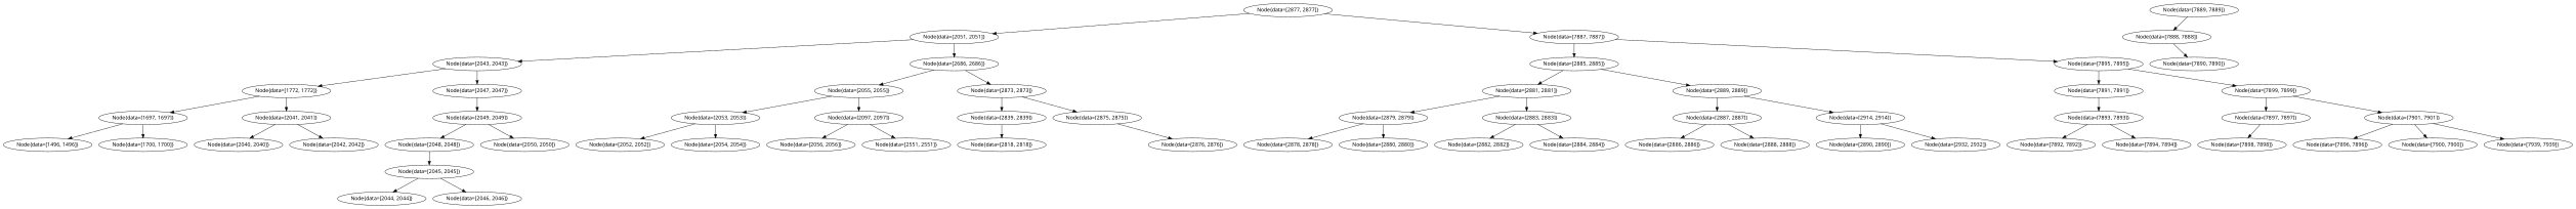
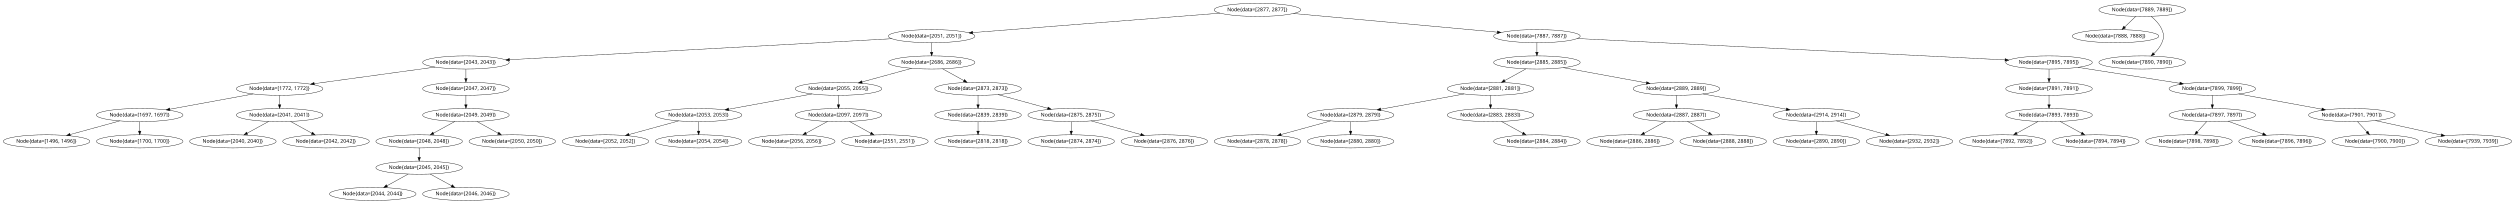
  digraph {
    fontname="Noto Sans"
    node [fontname="Noto Sans"]
    edge [fontname="Noto Sans"]
    n1 [label="Node{data=[2877, 2877]}"]
    n2 [label="Node{data=[2051, 2051]}"]
    n3 [label="Node{data=[7887, 7887]}"]
    n4 [label="Node{data=[2043, 2043]}"]
    n5 [label="Node{data=[2686, 2686]}"]
    n6 [label="Node{data=[2885, 2885]}"]
    n7 [label="Node{data=[7895, 7895]}"]
    n8 [label="Node{data=[1772, 1772]}"]
    n9 [label="Node{data=[2047, 2047]}"]
    n10 [label="Node{data=[2055, 2055]}"]
    n11 [label="Node{data=[2873, 2873]}"]
    n12 [label="Node{data=[1697, 1697]}"]
    n13 [label="Node{data=[2041, 2041]}"]
    n14 [label="Node{data=[2049, 2049]}"]
    n15 [label="Node{data=[1496, 1496]}"]
    n16 [label="Node{data=[1700, 1700]}"]
    n17 [label="Node{data=[2040, 2040]}"]
    n18 [label="Node{data=[2042, 2042]}"]
    n19 [label="Node{data=[2045, 2045]}"]
    n20 [label="Node{data=[2044, 2044]}"]
    n21 [label="Node{data=[2046, 2046]}"]
    n22 [label="Node{data=[2048, 2048]}"]
    n23 [label="Node{data=[2050, 2050]}"]
    n24 [label="Node{data=[2053, 2053]}"]
    n25 [label="Node{data=[2097, 2097]}"]
    n26 [label="Node{data=[2839, 2839]}"]
    n27 [label="Node{data=[2875, 2875]}"]
    n28 [label="Node{data=[2052, 2052]}"]
    n29 [label="Node{data=[2054, 2054]}"]
    n30 [label="Node{data=[2056, 2056]}"]
    n31 [label="Node{data=[2551, 2551]}"]
    n32 [label="Node{data=[2818, 2818]}"]
+   n33 [label="Node{data=[2874, 2874]}"]
    n34 [label="Node{data=[2876, 2876]}"]
    n35 [label="Node{data=[2881, 2881]}"]
    n36 [label="Node{data=[2889, 2889]}"]
    n37 [label="Node{data=[7891, 7891]}"]
    n38 [label="Node{data=[7899, 7899]}"]
    n39 [label="Node{data=[2879, 2879]}"]
    n40 [label="Node{data=[2883, 2883]}"]
    n41 [label="Node{data=[2887, 2887]}"]
    n42 [label="Node{data=[2914, 2914]}"]
    n43 [label="Node{data=[2878, 2878]}"]
    n44 [label="Node{data=[2880, 2880]}"]
-   n45 [label="Node{data=[2882, 2882]}"]
    n46 [label="Node{data=[2884, 2884]}"]
    n47 [label="Node{data=[2886, 2886]}"]
    n48 [label="Node{data=[2888, 2888]}"]
    n49 [label="Node{data=[2890, 2890]}"]
    n50 [label="Node{data=[2932, 2932]}"]
    n51 [label="Node{data=[7893, 7893]}"]
    n52 [label="Node{data=[7897, 7897]}"]
    n53 [label="Node{data=[7901, 7901]}"]
    n54 [label="Node{data=[7889, 7889]}"]
    n55 [label="Node{data=[7888, 7888]}"]
    n56 [label="Node{data=[7890, 7890]}"]
    n57 [label="Node{data=[7892, 7892]}"]
    n58 [label="Node{data=[7894, 7894]}"]
    n59 [label="Node{data=[7896, 7896]}"]
    n60 [label="Node{data=[7898, 7898]}"]
    n61 [label="Node{data=[7900, 7900]}"]
    n62 [label="Node{data=[7939, 7939]}"]
    n1 -> n2
    n1 -> n3
    n2 -> n4
    n2 -> n5
    n3 -> n6
    n3 -> n7
    n4 -> n8
    n4 -> n9
    n5 -> n10
    n5 -> n11
    n6 -> n35
    n6 -> n36
    n7 -> n37
    n7 -> n38
    n8 -> n12
    n8 -> n13
    n9 -> n14
    n10 -> n24
    n10 -> n25
    n11 -> n26
    n11 -> n27
    n12 -> n15
    n12 -> n16
    n13 -> n17
    n13 -> n18
    n14 -> n22
    n14 -> n23
    n19 -> n20
    n19 -> n21
    n22 -> n19
    n24 -> n28
    n24 -> n29
    n25 -> n30
    n25 -> n31
    n26 -> n32
+   n27 -> n33
    n27 -> n34
    n35 -> n39
    n35 -> n40
    n36 -> n41
    n36 -> n42
    n37 -> n51
    n38 -> n52
    n38 -> n53
    n39 -> n43
    n39 -> n44
-   n40 -> n45
    n40 -> n46
    n41 -> n47
    n41 -> n48
    n42 -> n49
    n42 -> n50
    n51 -> n57
    n51 -> n58
-   n53 -> n59
+   n52 -> n59
    n52 -> n60
    n53 -> n61
    n53 -> n62
    n54 -> n55
-   n55 -> n56
+   n54 -> n56
  }
